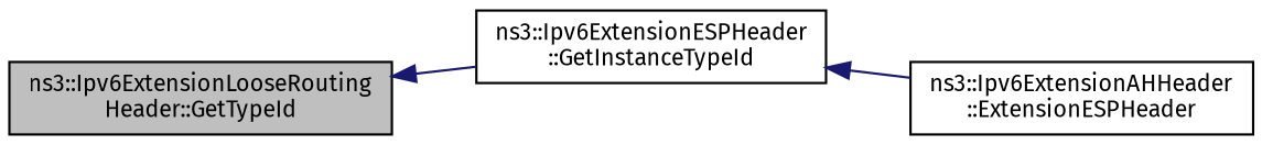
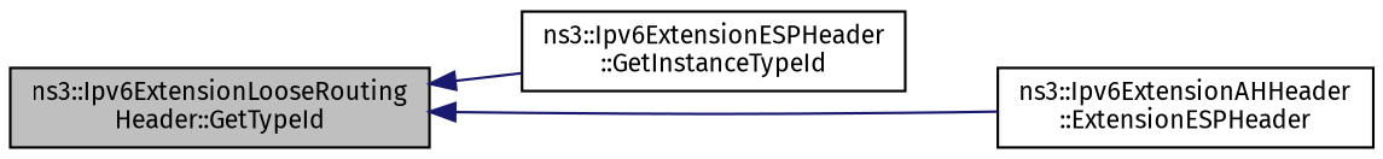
  digraph {
    fontname="Fira Sans"
    rankdir=LR
    node [color=black fillcolor=white fontname="Fira Sans" fontsize=10 shape=record style=filled]
    edge [color=midnightblue dir=back fontname="Fira Sans" fontsize=10 labelfontname=Helvetica labelfontsize=10 style=solid]
    n1 [fillcolor=grey75 fontcolor=black height=0.2 label="ns3::Ipv6ExtensionLooseRouting\lHeader::GetTypeId" width=0.4]
    n2 [height=0.2 label="ns3::Ipv6ExtensionESPHeader\l::GetInstanceTypeId" width=0.4]
    n3 [height=0.2 label="ns3::Ipv6ExtensionAHHeader\l::ExtensionESPHeader" width=0.4]
    n1 -> n2
-   n2 -> n3
+   n1 -> n3
  }
